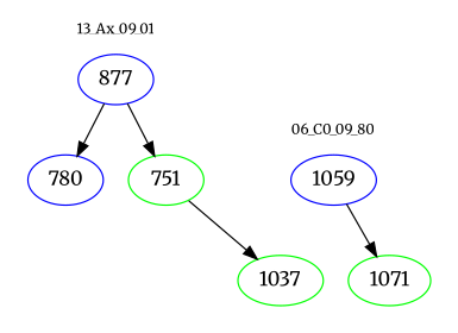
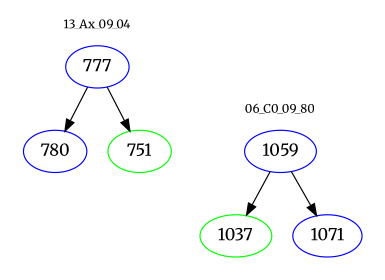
  digraph {
    fontname=Merriweather
    node [color=blue fontname=Merriweather]
    edge [color=black fontname=Merriweather]
-   n1 [label=877]
+   n1 [label=777]
    n2 [label=780]
    n3 [color=green label=751]
    n4 [label=1059]
    n5 [color=green label=1037]
-   n6 [color=green label=1071]
+   n6 [label=1071]
    subgraph cluster_1 {
      color=white
      fontsize=10
-     label="13_Ax_09_01"
+     label="13_Ax_09_04"
      n1
      n2
      n3
    }
    subgraph cluster_2 {
      color=white
      fontsize=10
      label="06_C0_09_80"
      n4
      n5
      n6
    }
    n1 -> n2
    n1 -> n3
-   n3 -> n5
+   n4 -> n5
    n4 -> n6
  }
